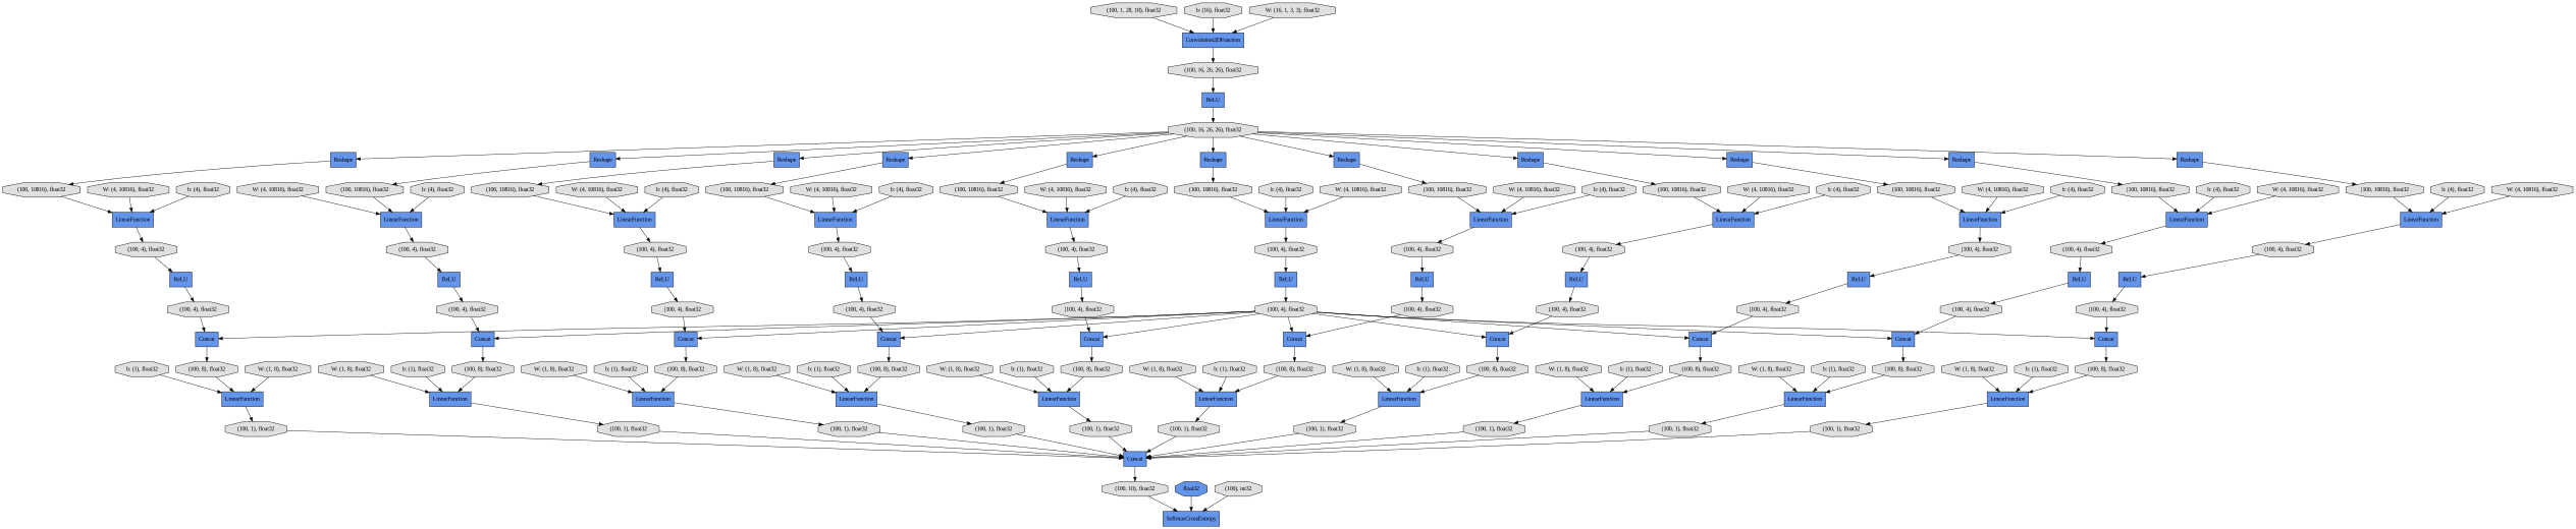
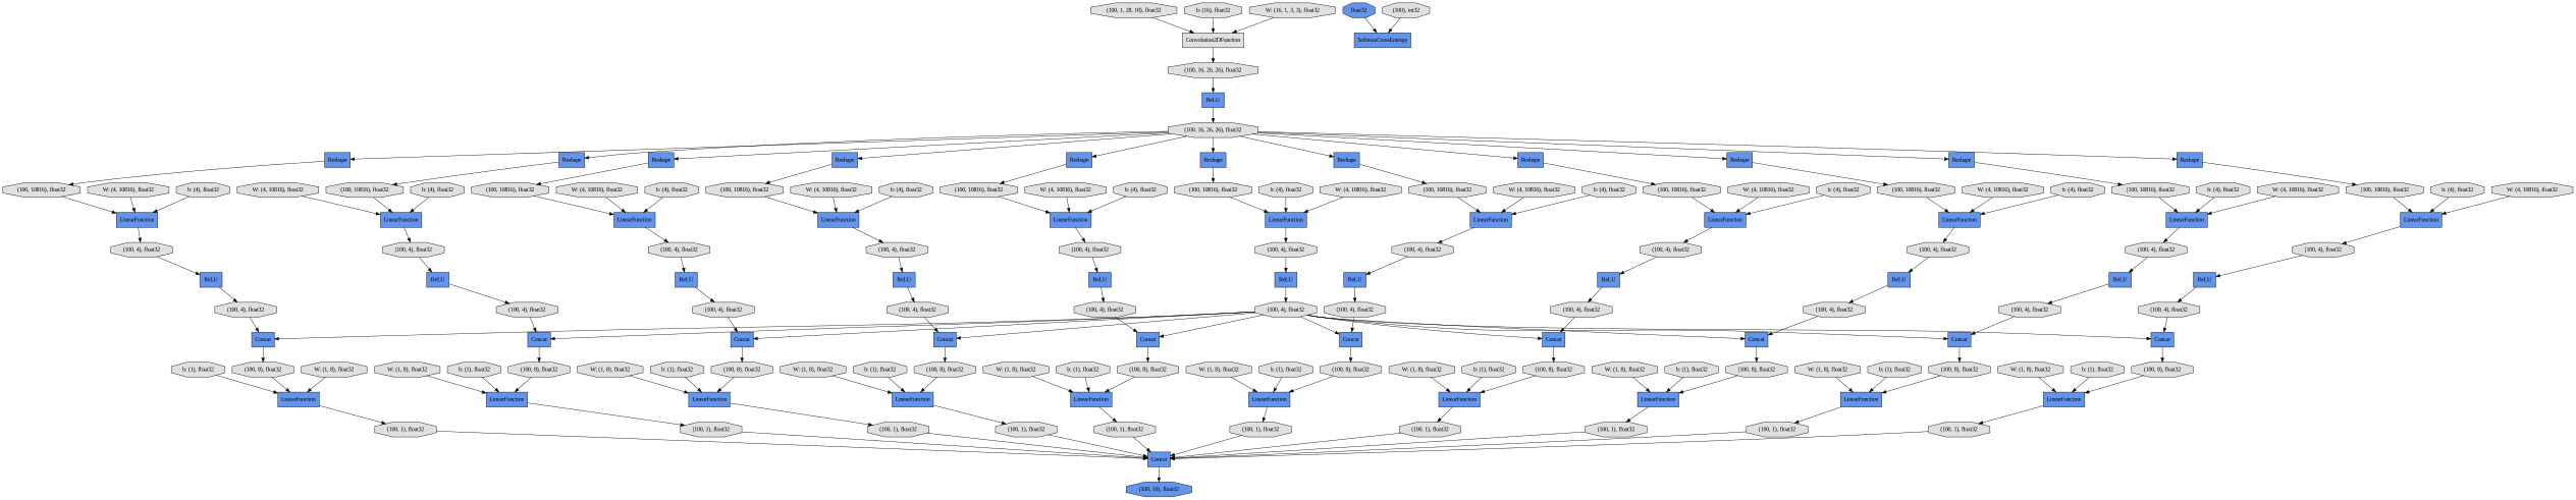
  digraph {
    fontname="Liberation Serif"
    rankdir=TB
    node [fillcolor="#E0E0E0" fontname="Liberation Serif" shape=octagon style=filled]
    edge [fontname="Liberation Serif"]
    n1 [label="b: (1), float32"]
    n2 [fillcolor="#6495ED" label=LinearFunction shape=record]
    n3 [label="(100, 1), float32"]
    n4 [fillcolor="#6495ED" label=Reshape shape=record]
    n5 [label="(100, 10816), float32"]
    n6 [fillcolor="#6495ED" label=LinearFunction shape=record]
    n7 [label="W: (1, 8), float32"]
    n8 [fillcolor="#6495ED" label=LinearFunction shape=record]
    n9 [label="(100, 1), float32"]
    n10 [label="(100, 4), float32"]
    n11 [fillcolor="#6495ED" label=ReLU shape=record]
    n12 [label="(100, 4), float32"]
    n13 [label="W: (4, 10816), float32"]
    n14 [fillcolor="#6495ED" label=LinearFunction shape=record]
    n15 [label="(100, 4), float32"]
    n16 [fillcolor="#6495ED" label=LinearFunction shape=record]
    n17 [label="(100, 4), float32"]
    n18 [fillcolor="#6495ED" label=ReLU shape=record]
    n19 [label="b: (1), float32"]
    n20 [label="W: (1, 8), float32"]
    n21 [fillcolor="#6495ED" label=LinearFunction shape=record]
    n22 [label="(100, 1), float32"]
    n23 [label="(100, 4), float32"]
    n24 [fillcolor="#6495ED" label=ReLU shape=record]
    n25 [label="(100, 4), float32"]
    n26 [fillcolor="#6495ED" label=Reshape shape=record]
    n27 [label="(100, 10816), float32"]
    n28 [fillcolor="#6495ED" label=LinearFunction shape=record]
    n29 [label="(100, 4), float32"]
    n30 [fillcolor="#6495ED" label=ReLU shape=record]
    n31 [fillcolor="#6495ED" label=ReLU shape=record]
    n32 [label="(100, 16, 26, 26), float32"]
    n33 [fillcolor="#6495ED" label=Reshape shape=record]
    n34 [fillcolor="#6495ED" label=Reshape shape=record]
    n35 [fillcolor="#6495ED" label=Reshape shape=record]
    n36 [fillcolor="#6495ED" label=Reshape shape=record]
    n37 [fillcolor="#6495ED" label=Reshape shape=record]
    n38 [fillcolor="#6495ED" label=Reshape shape=record]
    n39 [fillcolor="#6495ED" label=Reshape shape=record]
    n40 [fillcolor="#6495ED" label=Reshape shape=record]
    n41 [fillcolor="#6495ED" label=Reshape shape=record]
    n42 [label="(100, 10816), float32"]
    n43 [fillcolor="#6495ED" label=LinearFunction shape=record]
    n44 [label="b: (1), float32"]
    n45 [label="(100, 10816), float32"]
    n46 [fillcolor="#6495ED" label=LinearFunction shape=record]
    n47 [label="(100, 4), float32"]
    n48 [label="W: (1, 8), float32"]
    n49 [fillcolor="#6495ED" label=LinearFunction shape=record]
    n50 [label="(100, 1), float32"]
    n51 [label="(100, 4), float32"]
    n52 [fillcolor="#6495ED" label=ReLU shape=record]
    n53 [label="(100, 4), float32"]
    n54 [fillcolor="#6495ED" label=ReLU shape=record]
    n55 [label="(100, 4), float32"]
    n56 [label="b: (1), float32"]
    n57 [label="(100, 10816), float32"]
    n58 [fillcolor="#6495ED" label=LinearFunction shape=record]
    n59 [label="(100, 10816), float32"]
    n60 [label="W: (1, 8), float32"]
    n61 [fillcolor="#6495ED" label=LinearFunction shape=record]
    n62 [label="(100, 1), float32"]
    n63 [fillcolor="#6495ED" label=Concat shape=record]
    n64 [label="(100, 8), float32"]
    n65 [label="(100, 4), float32"]
    n66 [label="b: (1), float32"]
    n67 [fillcolor="#6495ED" label=ReLU shape=record]
    n68 [fillcolor="#6495ED" label=Concat shape=record]
-   n69 [label="(100, 10), float32"]
+   n69 [fillcolor="#6495ED" label="(100, 10), float32"]
    n70 [label="W: (1, 8), float32"]
    n71 [fillcolor="#6495ED" label=LinearFunction shape=record]
    n72 [label="(100, 1), float32"]
    n73 [label="(100, 4), float32"]
    n74 [fillcolor="#6495ED" label=SoftmaxCrossEntropy shape=record]
    n75 [label="(100, 10816), float32"]
    n76 [fillcolor="#6495ED" label=LinearFunction shape=record]
    n77 [label="(100, 10816), float32"]
    n78 [label="b: (1), float32"]
    n79 [fillcolor="#6495ED" label=ReLU shape=record]
    n80 [label="(100, 4), float32"]
    n81 [label="(100, 10816), float32"]
    n82 [label="(100, 10816), float32"]
    n83 [label="(100, 10816), float32"]
    n84 [label="W: (1, 8), float32"]
    n85 [fillcolor="#6495ED" label=LinearFunction shape=record]
    n86 [label="(100, 1), float32"]
    n87 [label="(100, 4), float32"]
    n88 [fillcolor="#6495ED" label=ReLU shape=record]
    n89 [label="b: (1), float32"]
    n90 [label="(100, 4), float32"]
    n91 [fillcolor="#6495ED" label=LinearFunction shape=record]
    n92 [label="W: (1, 8), float32"]
    n93 [fillcolor="#6495ED" label=LinearFunction shape=record]
    n94 [label="(100, 1), float32"]
    n95 [label="(100, 4), float32"]
    n96 [label="b: (1), float32"]
    n97 [fillcolor="#6495ED" label=ReLU shape=record]
    n98 [label="W: (1, 8), float32"]
    n99 [fillcolor="#6495ED" label=LinearFunction shape=record]
    n100 [label="(100, 1), float32"]
    n101 [label="(100, 4), float32"]
    n102 [fillcolor="#6495ED" label=LinearFunction shape=record]
    n103 [label="b: (1), float32"]
    n104 [fillcolor="#6495ED" label=Concat shape=record]
    n105 [label="(100, 8), float32"]
    n106 [label="W: (1, 8), float32"]
    n107 [fillcolor="#6495ED" label=LinearFunction shape=record]
    n108 [label="(100, 1), float32"]
    n109 [label="(100, 4), float32"]
    n110 [fillcolor="#6495ED" label=ReLU shape=record]
    n111 [label="b: (1), float32"]
    n112 [label="(100, 4), float32"]
    n113 [fillcolor="#6495ED" label=Concat shape=record]
    n114 [fillcolor="#6495ED" label=Concat shape=record]
    n115 [fillcolor="#6495ED" label=Concat shape=record]
    n116 [fillcolor="#6495ED" label=Concat shape=record]
    n117 [fillcolor="#6495ED" label=Concat shape=record]
    n118 [fillcolor="#6495ED" label=Concat shape=record]
    n119 [fillcolor="#6495ED" label=Concat shape=record]
    n120 [fillcolor="#6495ED" label=Concat shape=record]
    n121 [label="b: (4), float32"]
    n122 [fillcolor="#6495ED" label=float32]
    n123 [label="(100, 8), float32"]
    n124 [label="(100, 8), float32"]
    n125 [label="(100, 8), float32"]
    n126 [label="(100, 8), float32"]
    n127 [label="(100, 8), float32"]
    n128 [label="(100, 8), float32"]
    n129 [label="(100, 8), float32"]
    n130 [label="(100, 8), float32"]
    n131 [label="(100, 16, 26, 26), float32"]
    n132 [label="W: (1, 8), float32"]
    n133 [label="b: (4), float32"]
    n134 [label="b: (4), float32"]
    n135 [fillcolor="#6495ED" label=LinearFunction shape=record]
-   n136 [fillcolor="#6495ED" label=Convolution2DFunction shape=record]
+   n136 [label=Convolution2DFunction shape=record]
    n137 [label="W: (4, 10816), float32"]
    n138 [label="(100, 4), float32"]
    n139 [label="W: (4, 10816), float32"]
    n140 [label="(100, 4), float32"]
    n141 [label="W: (4, 10816), float32"]
    n142 [label="W: (4, 10816), float32"]
    n143 [label="b: (4), float32"]
    n144 [label="b: (4), float32"]
    n145 [label="b: (4), float32"]
    n146 [label="W: (4, 10816), float32"]
    n147 [label="b: (4), float32"]
    n148 [label="b: (4), float32"]
    n149 [label="(100, 1, 28, 18), float32"]
    n150 [label="W: (4, 10816), float32"]
    n151 [label="W: (4, 10816), float32"]
    n152 [label="b: (16), float32"]
    n153 [label="b: (4), float32"]
    n154 [label="W: (16, 1, 3, 3), float32"]
    n155 [label="b: (4), float32"]
    n156 [label="W: (4, 10816), float32"]
    n157 [label="b: (4), float32"]
    n158 [label="W: (4, 10816), float32"]
    n159 [label="W: (4, 10816), float32"]
    n160 [label="(100), int32"]
    n1 -> n2
    n2 -> n3
    n3 -> n68
    n4 -> n5
    n5 -> n6
    n6 -> n51
    n7 -> n8
    n8 -> n9
    n9 -> n68
    n10 -> n11
    n11 -> n12
    n12 -> n104
    n13 -> n14
    n14 -> n15
    n15 -> n79
    n16 -> n17
    n17 -> n18
    n18 -> n138
    n19 -> n8
    n20 -> n21
    n21 -> n22
    n22 -> n68
    n23 -> n24
    n24 -> n25
    n25 -> n113
    n26 -> n27
    n27 -> n16
    n28 -> n29
    n29 -> n30
    n30 -> n140
    n31 -> n32
    n32 -> n4
    n32 -> n26
    n32 -> n33
    n32 -> n34
    n32 -> n35
    n32 -> n36
    n32 -> n37
    n32 -> n38
    n32 -> n39
    n32 -> n40
    n32 -> n41
    n33 -> n45
    n34 -> n57
    n35 -> n42
    n36 -> n75
    n37 -> n81
    n38 -> n77
    n39 -> n82
    n40 -> n59
    n41 -> n83
    n42 -> n43
    n43 -> n10
    n44 -> n21
    n45 -> n46
    n46 -> n47
    n47 -> n54
    n48 -> n49
    n49 -> n50
    n50 -> n68
    n51 -> n52
    n52 -> n53
    n53 -> n63
    n53 -> n104
    n53 -> n113
    n53 -> n114
    n53 -> n115
    n53 -> n116
    n53 -> n117
    n53 -> n118
    n53 -> n119
    n53 -> n120
    n54 -> n55
    n55 -> n114
    n56 -> n49
    n57 -> n58
    n58 -> n65
    n59 -> n28
    n60 -> n61
    n61 -> n62
    n62 -> n68
    n63 -> n64
    n64 -> n8
    n65 -> n67
    n66 -> n61
    n67 -> n73
    n68 -> n69
-   n69 -> n74
    n70 -> n71
    n71 -> n72
    n72 -> n68
    n73 -> n115
    n75 -> n76
    n76 -> n87
    n77 -> n14
    n78 -> n71
    n79 -> n80
    n80 -> n63
    n81 -> n91
    n82 -> n102
    n83 -> n135
    n84 -> n85
    n85 -> n86
    n86 -> n68
    n87 -> n88
    n88 -> n90
    n89 -> n85
    n90 -> n116
    n91 -> n95
    n92 -> n93
    n93 -> n94
    n94 -> n68
    n95 -> n97
    n96 -> n93
    n97 -> n101
    n98 -> n99
    n99 -> n100
    n100 -> n68
    n101 -> n117
    n102 -> n109
    n103 -> n99
    n104 -> n105
    n105 -> n49
    n106 -> n107
    n107 -> n108
    n108 -> n68
    n109 -> n110
    n110 -> n112
    n111 -> n107
    n112 -> n118
    n113 -> n123
    n114 -> n124
    n115 -> n125
    n116 -> n126
    n117 -> n127
    n118 -> n128
    n119 -> n129
    n120 -> n130
    n121 -> n102
    n122 -> n74
    n123 -> n107
    n124 -> n2
    n125 -> n21
    n126 -> n61
    n127 -> n85
    n128 -> n99
    n129 -> n71
    n130 -> n93
    n131 -> n31
    n132 -> n2
    n133 -> n6
    n134 -> n135
    n135 -> n23
    n136 -> n131
    n137 -> n135
    n138 -> n119
    n139 -> n16
    n140 -> n120
    n141 -> n43
    n142 -> n46
    n143 -> n16
    n144 -> n46
    n145 -> n14
    n146 -> n58
    n147 -> n43
    n148 -> n58
    n149 -> n136
    n150 -> n28
    n151 -> n76
    n152 -> n136
    n153 -> n76
    n154 -> n136
    n155 -> n28
    n156 -> n91
    n157 -> n91
    n158 -> n6
    n159 -> n102
    n160 -> n74
  }
